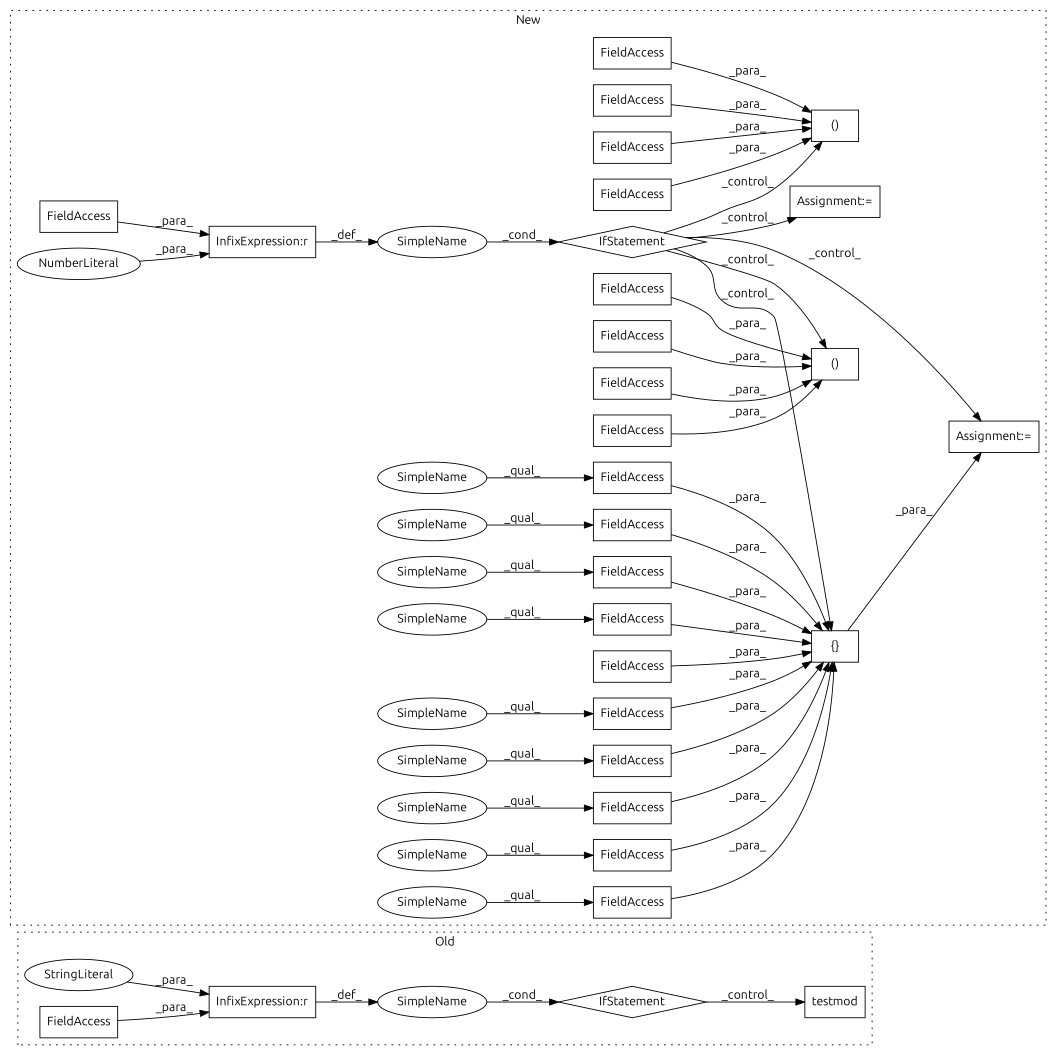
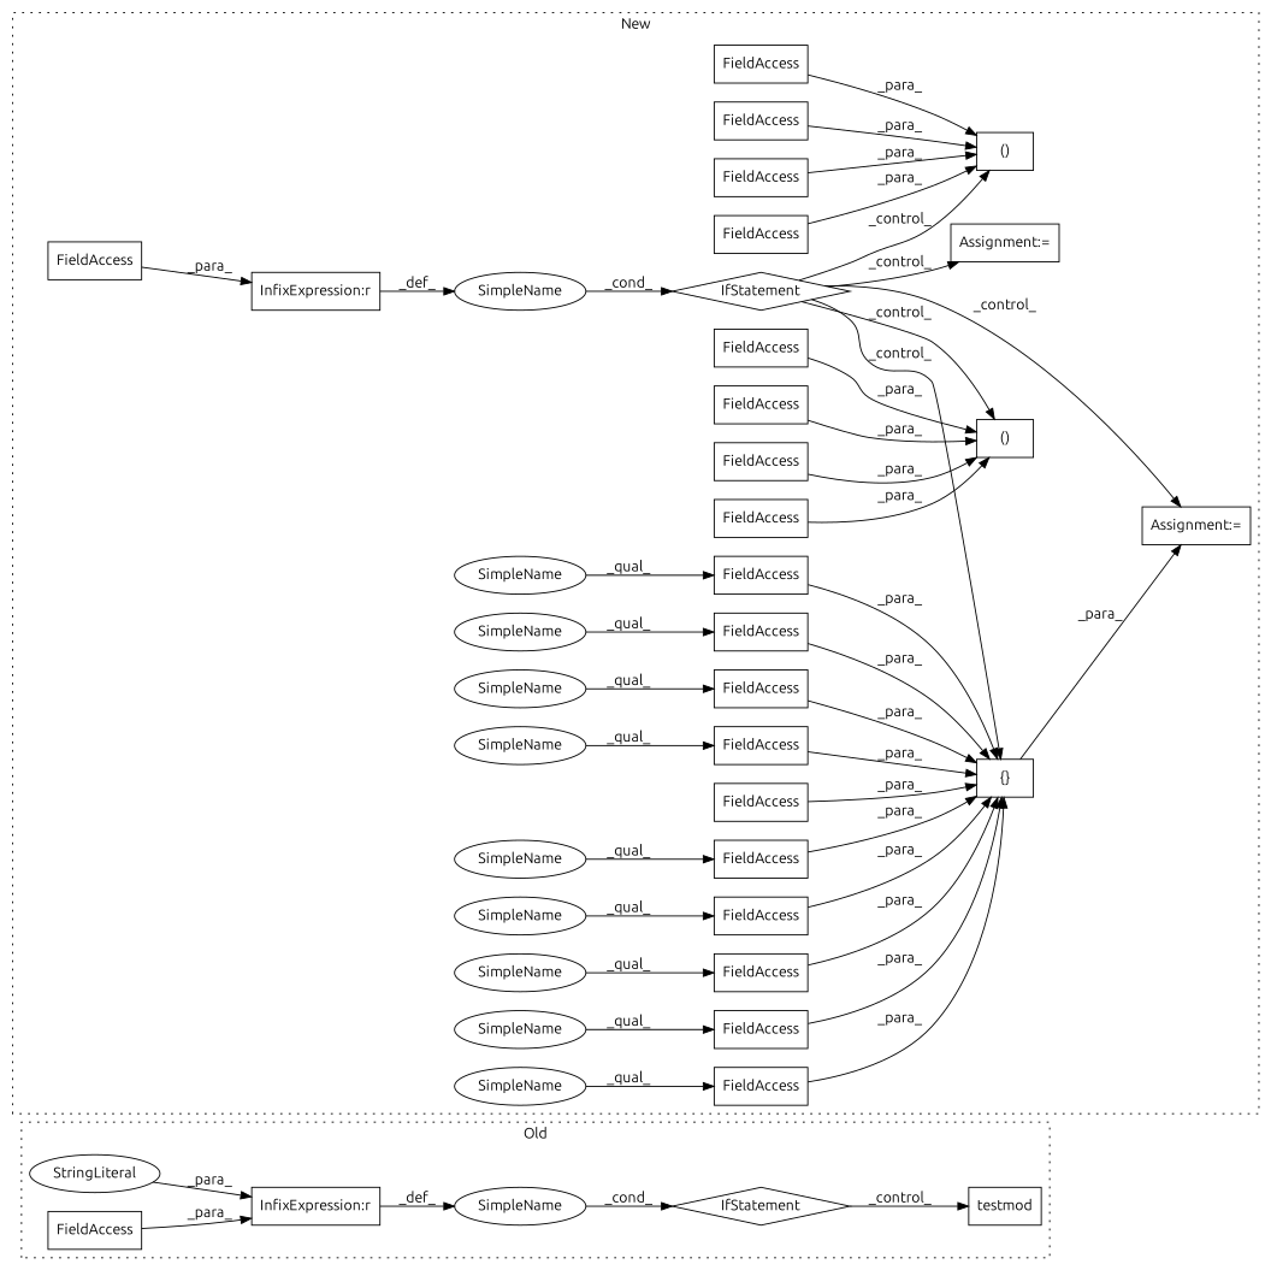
  digraph {
    rankdir=LR
    fontname=Ubuntu
    node [a=22 l=6 shape=box fontname=Ubuntu]
    edge [fontname=Ubuntu]
    n1 [a=32 l=9 label=testmod s=162912]
    n2 [a=27 l=4 label="InfixExpression:r" s=162880]
    n3 [a=45 l=10 label=StringLiteral s=162884 shape=ellipse]
    n4 [a=42 label=SimpleName shape=ellipse l=""]
    n5 [a=25 l="4,2" label=IfStatement s="162868,162894" shape=diamond]
    n6 [l=8 label=FieldAccess s=162872]
    n7 [a=25 l="4,2" label=IfStatement s="161673,161700" shape=diamond]
    n8 [a=27 l=4 label="InfixExpression:r" s=161692]
    n9 [l=15 label=FieldAccess s=161677]
    n10 [a=42 label=SimpleName shape=ellipse l=""]
    n11 [a=7 l=2 label="Assignment:=" s=162059]
    n12 [a=7 l=2 label="Assignment:=" s=161876]
-   n13 [a=34 l=4 label=NumberLiteral s=161696 shape=ellipse]
    n14 [a=4 l="1,1" label="{}" s="162070,162210"]
    n15 [l=12 label=FieldAccess s=162111]
    n16 [l=15 label=FieldAccess s=162153]
    n17 [l=12 label=FieldAccess s=162085]
    n18 [label=FieldAccess s=162071]
    n19 [l=15 label=FieldAccess s=162124]
    n20 [l=15 label=FieldAccess s=162182]
    n21 [l=12 label=FieldAccess s=162140]
    n22 [l=12 label=FieldAccess s=162198]
    n23 [l=12 label=FieldAccess s=162098]
    n24 [a=106 l=163 label="()" s=161896]
    n25 [l=10 label=FieldAccess s=161896]
    n26 [a=106 l=159 label="()" s=161717]
    n27 [l=10 label=FieldAccess s=161803]
    n28 [l=10 label=FieldAccess s=161940]
    n29 [l=12 label=FieldAccess s=162169]
    n30 [l=10 label=FieldAccess s=161760]
    n31 [l=10 label=FieldAccess s=161984]
    n32 [l=10 label=FieldAccess s=162028]
    n33 [l=10 label=FieldAccess s=161846]
    n34 [l=10 label=FieldAccess s=161717]
    n35 [a=42 label=SimpleName s=162198 shape=ellipse]
    n36 [a=42 label=SimpleName s=162098 shape=ellipse]
    n37 [a=42 label=SimpleName s=162153 shape=ellipse]
    n38 [a=42 label=SimpleName s=162182 shape=ellipse]
    n39 [a=42 label=SimpleName s=162169 shape=ellipse]
    n40 [a=42 label=SimpleName s=162111 shape=ellipse]
    n41 [a=42 label=SimpleName s=162124 shape=ellipse]
    n42 [a=42 label=SimpleName s=162140 shape=ellipse]
    n43 [a=42 label=SimpleName s=162085 shape=ellipse]
    subgraph cluster_1 {
      label=Old
      style=dotted
      n1
      n2
      n3
      n4
      n5
      n6
    }
    subgraph cluster_2 {
      label=New
      style=dotted
      n7
      n8
      n9
      n10
      n11
      n12
-     n13
      n14
      n15
      n16
      n17
      n18
      n19
      n20
      n21
      n22
      n23
      n24
      n25
      n26
      n27
      n28
      n29
      n30
      n31
      n32
      n33
      n34
      n35
      n36
      n37
      n38
      n39
      n40
      n41
      n42
      n43
    }
    n2 -> n4 [label=_def_]
    n3 -> n2 [label=_para_]
    n4 -> n5 [label=_cond_]
    n5 -> n1 [label=_control_]
    n6 -> n2 [label=_para_]
    n7 -> n11 [label=_control_]
    n7 -> n12 [label=_control_]
    n7 -> n14 [label=_control_]
    n7 -> n24 [label=_control_]
    n7 -> n26 [label=_control_]
    n8 -> n10 [label=_def_]
    n9 -> n8 [label=_para_]
    n10 -> n7 [label=_cond_]
-   n13 -> n8 [label=_para_]
    n14 -> n11 [label=_para_]
    n15 -> n14 [label=_para_]
    n16 -> n14 [label=_para_]
    n17 -> n14 [label=_para_]
    n18 -> n14 [label=_para_]
    n19 -> n14 [label=_para_]
    n20 -> n14 [label=_para_]
    n21 -> n14 [label=_para_]
    n22 -> n14 [label=_para_]
    n23 -> n14 [label=_para_]
    n25 -> n24 [label=_para_]
    n27 -> n26 [label=_para_]
    n28 -> n24 [label=_para_]
    n29 -> n14 [label=_para_]
    n30 -> n26 [label=_para_]
    n31 -> n24 [label=_para_]
    n32 -> n24 [label=_para_]
    n33 -> n26 [label=_para_]
    n34 -> n26 [label=_para_]
    n35 -> n22 [label=_qual_]
    n36 -> n23 [label=_qual_]
    n37 -> n16 [label=_qual_]
    n38 -> n20 [label=_qual_]
    n39 -> n29 [label=_qual_]
    n40 -> n15 [label=_qual_]
    n41 -> n19 [label=_qual_]
    n42 -> n21 [label=_qual_]
    n43 -> n17 [label=_qual_]
  }
